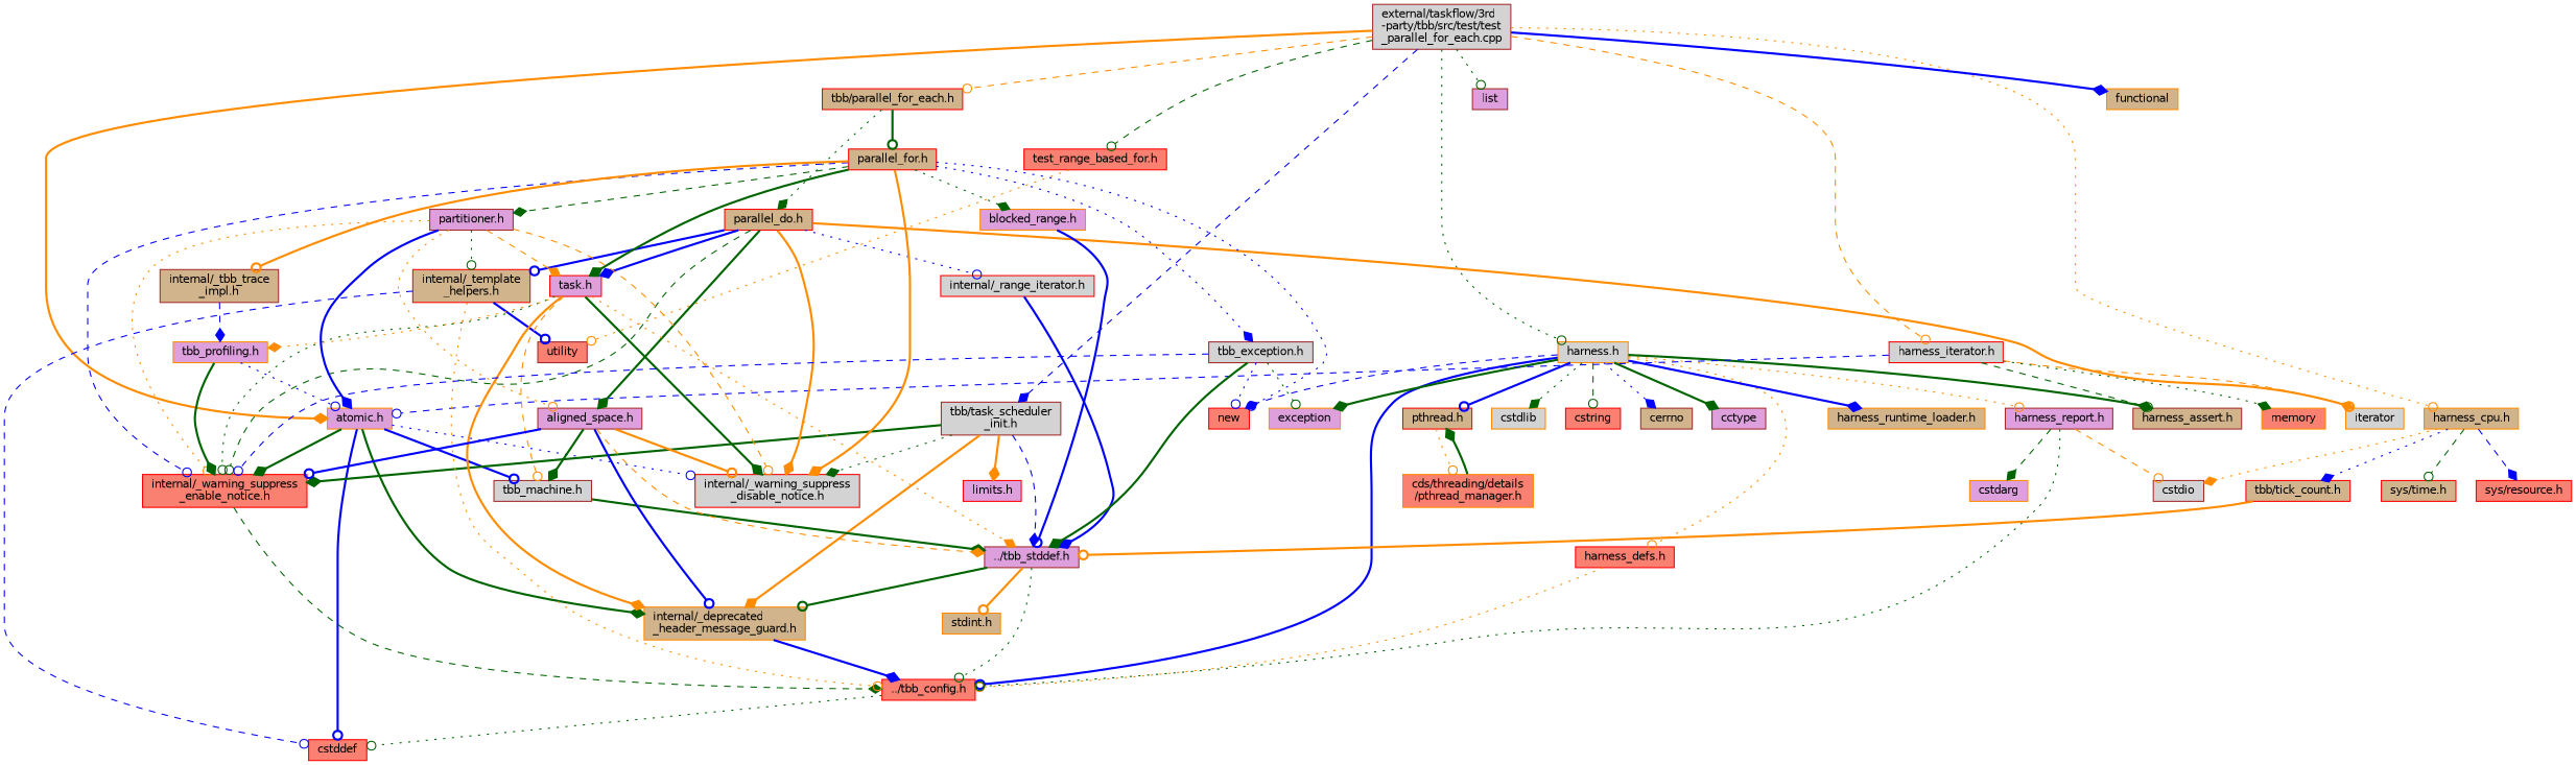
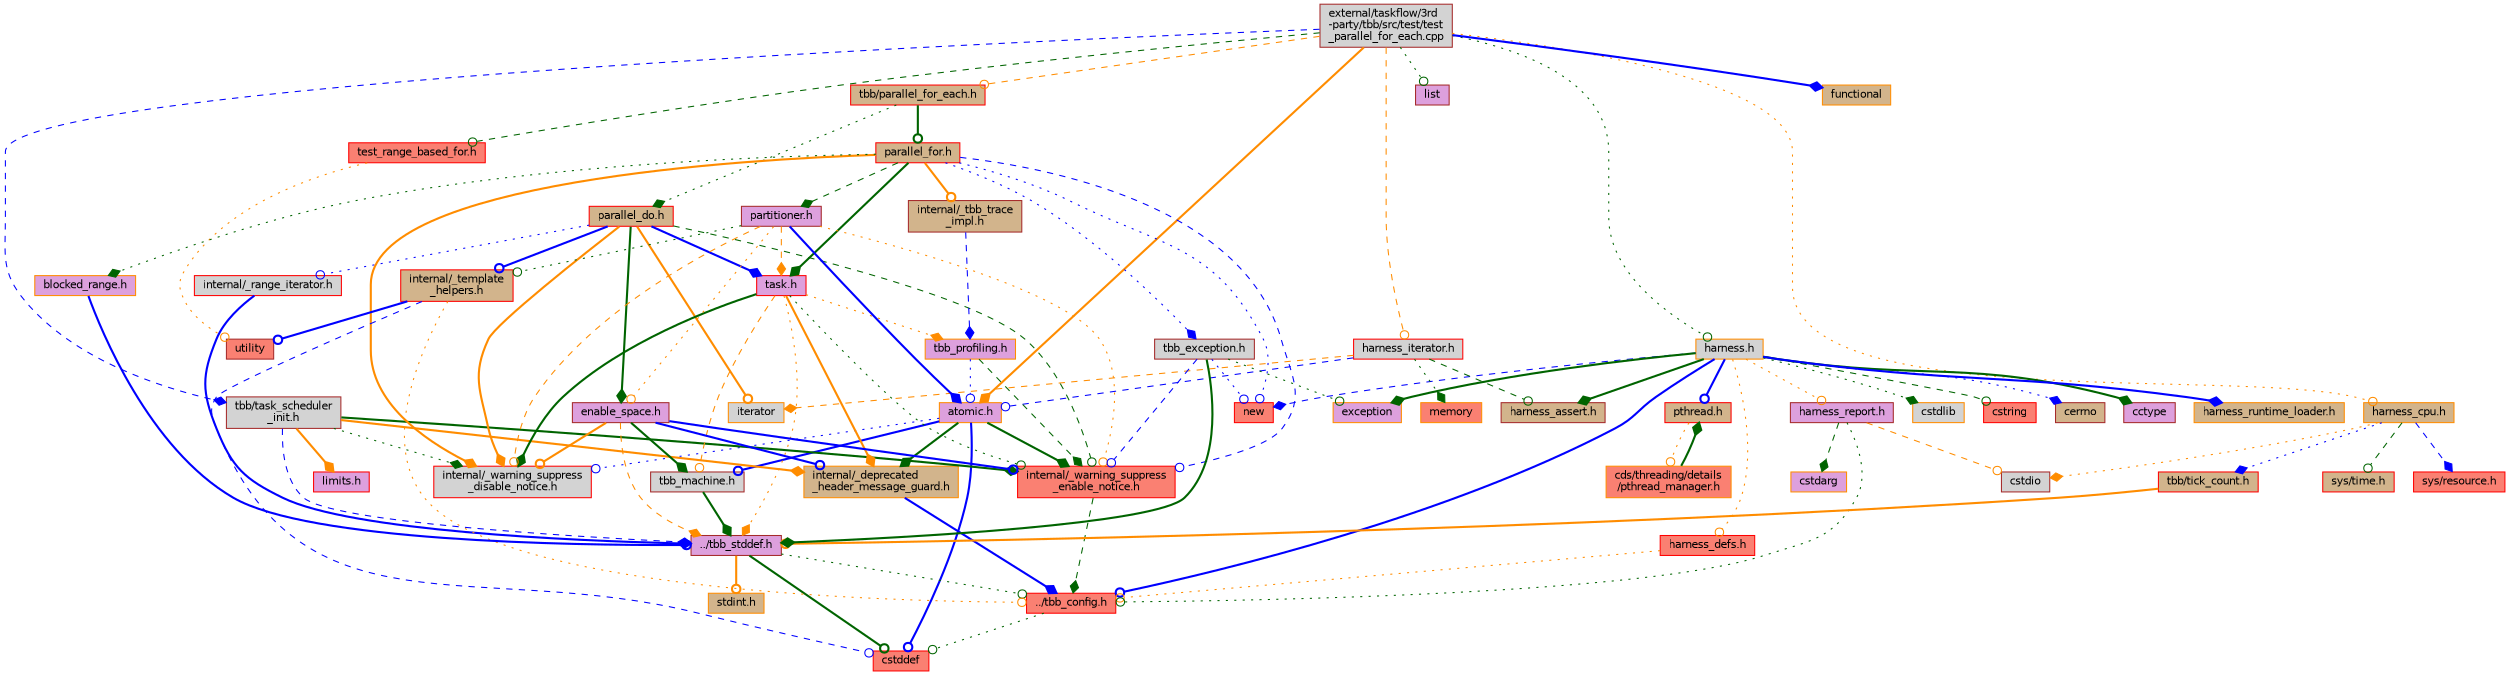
  digraph {
    node [color=red fillcolor=tan fontname=Helvetica fontsize=10 shape=box style=filled]
    edge [arrowhead=odot color=darkgreen fontname=Helvetica fontsize=10 labelfontname=Helvetica labelfontsize=10 style=bold]
    n1 [color=brown fillcolor=lightgrey fontcolor=black height=0.2 label="external/taskflow/3rd\l-party/tbb/src/test/test\l_parallel_for_each.cpp" width=0.4]
    n2 [height=0.2 label="tbb/parallel_for_each.h" width=0.4]
    n3 [color=darkorange fillcolor=plum height=0.2 label="atomic.h" width=0.4]
    n4 [color=brown fillcolor=lightgrey height=0.2 label="tbb/task_scheduler\l_init.h" width=0.4]
    n5 [color=darkorange fillcolor=lightgrey height=0.2 label="harness.h" width=0.4]
    n6 [fillcolor=lightgrey height=0.2 label="harness_iterator.h" width=0.4]
    n7 [color=brown fillcolor=plum height=0.2 label=list width=0.4]
    n8 [color=darkorange height=0.2 label="harness_cpu.h" width=0.4]
    n9 [fillcolor=salmon height=0.2 label="test_range_based_for.h" width=0.4]
    n10 [color=darkorange height=0.2 label=functional width=0.4]
    n11 [height=0.2 label="parallel_do.h" width=0.4]
    n12 [height=0.2 label="parallel_for.h" width=0.4]
    n13 [fillcolor=salmon height=0.2 label="internal/_warning_suppress\l_enable_notice.h" width=0.4]
    n14 [fillcolor=lightgrey height=0.2 label="internal/_warning_suppress\l_disable_notice.h" width=0.4]
    n15 [fillcolor=salmon height=0.2 label=cstddef width=0.4]
    n16 [color=darkorange height=0.2 label="internal/_deprecated\l_header_message_guard.h" width=0.4]
    n17 [color=brown fillcolor=lightgrey height=0.2 label="tbb_machine.h" width=0.4]
    n18 [color=brown fillcolor=plum height=0.2 label="../tbb_stddef.h" width=0.4]
    n19 [fillcolor=plum height=0.2 label="limits.h" width=0.4]
    n20 [fillcolor=salmon height=0.2 label="../tbb_config.h" width=0.4]
    n21 [fillcolor=salmon height=0.2 label=new width=0.4]
    n22 [color=darkorange fillcolor=plum height=0.2 label=exception width=0.4]
    n23 [fillcolor=salmon height=0.2 label="harness_defs.h" width=0.4]
    n24 [color=darkorange fillcolor=lightgrey height=0.2 label=cstdlib width=0.4]
    n25 [fillcolor=salmon height=0.2 label=cstring width=0.4]
    n26 [color=brown height=0.2 label=cerrno width=0.4]
    n27 [color=brown fillcolor=plum height=0.2 label=cctype width=0.4]
    n28 [height=0.2 label="pthread.h" width=0.4]
    n29 [color=darkorange height=0.2 label="harness_runtime_loader.h" width=0.4]
    n30 [color=brown fillcolor=plum height=0.2 label="harness_report.h" width=0.4]
    n31 [color=brown height=0.2 label="harness_assert.h" width=0.4]
    n32 [color=darkorange fillcolor=lightgrey height=0.2 label=iterator width=0.4]
    n33 [color=darkorange fillcolor=salmon height=0.2 label=memory width=0.4]
    n34 [color=brown fillcolor=lightgrey height=0.2 label=cstdio width=0.4]
    n35 [height=0.2 label="sys/time.h" width=0.4]
    n36 [fillcolor=salmon height=0.2 label="sys/resource.h" width=0.4]
    n37 [height=0.2 label="tbb/tick_count.h" width=0.4]
    n38 [color=brown fillcolor=salmon height=0.2 label=utility width=0.4]
    n39 [fillcolor=lightgrey height=0.2 label="internal/_range_iterator.h" width=0.4]
    n40 [height=0.2 label="internal/_template\l_helpers.h" width=0.4]
    n41 [fillcolor=plum height=0.2 label="task.h" width=0.4]
-   n42 [color=brown fillcolor=plum height=0.2 label="aligned_space.h" width=0.4]
+   n42 [color=brown fillcolor=plum height=0.2 label="enable_space.h" width=0.4]
    n43 [color=brown fillcolor=plum height=0.2 label="partitioner.h" width=0.4]
    n44 [color=darkorange fillcolor=plum height=0.2 label="blocked_range.h" width=0.4]
    n45 [color=brown fillcolor=lightgrey height=0.2 label="tbb_exception.h" width=0.4]
    n46 [color=brown height=0.2 label="internal/_tbb_trace\l_impl.h" width=0.4]
    n47 [color=darkorange fillcolor=plum height=0.2 label="tbb_profiling.h" width=0.4]
    n48 [color=darkorange height=0.2 label="stdint.h" width=0.4]
    n49 [color=darkorange fillcolor=salmon height=0.2 label="cds/threading/details\l/pthread_manager.h" width=0.4]
    n50 [color=darkorange fillcolor=plum height=0.2 label=cstdarg width=0.4]
    n1 -> n2 [color=darkorange style=dashed]
    n1 -> n3 [arrowhead=diamond color=darkorange]
    n1 -> n4 [arrowhead=diamond color=blue style=dashed]
    n1 -> n5 [style=dotted]
    n1 -> n6 [color=darkorange style=dashed]
    n1 -> n7 [style=dotted]
    n1 -> n8 [color=darkorange style=dotted]
    n1 -> n9 [style=dashed]
    n1 -> n10 [arrowhead=diamond color=blue]
    n2 -> n11 [arrowhead=diamond style=dotted]
    n2 -> n12
    n3 -> n13 [arrowhead=diamond]
    n3 -> n14 [color=blue style=dotted]
    n3 -> n15 [color=blue]
    n3 -> n16 [arrowhead=diamond]
    n3 -> n17 [color=blue]
    n4 -> n13 [arrowhead=diamond]
    n4 -> n14 [arrowhead=diamond style=dotted]
    n4 -> n16 [arrowhead=diamond color=darkorange]
    n4 -> n18 [arrowhead=diamond color=blue style=dashed]
    n4 -> n19 [arrowhead=diamond color=darkorange]
    n5 -> n20 [color=blue]
    n5 -> n21 [arrowhead=diamond color=blue style=dashed]
    n5 -> n22 [arrowhead=diamond]
    n5 -> n23 [color=darkorange style=dotted]
    n5 -> n24 [arrowhead=diamond style=dotted]
    n5 -> n25 [style=dashed]
    n5 -> n26 [arrowhead=diamond color=blue style=dotted]
    n5 -> n27 [arrowhead=diamond]
    n5 -> n28 [color=blue]
    n5 -> n29 [arrowhead=diamond color=blue]
    n5 -> n30 [color=darkorange style=dotted]
    n5 -> n31 [arrowhead=diamond]
    n6 -> n3 [color=blue style=dashed]
    n6 -> n31 [style=dashed]
    n6 -> n32 [arrowhead=diamond color=darkorange style=dashed]
    n6 -> n33 [arrowhead=diamond style=dotted]
    n8 -> n34 [arrowhead=diamond color=darkorange style=dotted]
    n8 -> n35 [style=dashed]
    n8 -> n36 [arrowhead=diamond color=blue style=dashed]
    n8 -> n37 [arrowhead=diamond color=blue style=dotted]
    n9 -> n38 [color=darkorange style=dotted]
    n11 -> n13 [style=dashed]
    n11 -> n14 [arrowhead=diamond color=darkorange]
    n11 -> n32 [color=darkorange]
    n11 -> n39 [color=blue style=dotted]
    n11 -> n40 [color=blue]
    n11 -> n41 [arrowhead=diamond color=blue]
    n11 -> n42 [arrowhead=diamond]
    n12 -> n13 [color=blue style=dashed]
    n12 -> n14 [arrowhead=diamond color=darkorange]
    n12 -> n21 [color=blue style=dotted]
    n12 -> n41 [arrowhead=diamond]
    n12 -> n43 [arrowhead=diamond style=dashed]
    n12 -> n44 [arrowhead=diamond style=dotted]
    n12 -> n45 [arrowhead=diamond color=blue style=dotted]
    n12 -> n46 [color=darkorange]
    n13 -> n20 [arrowhead=diamond style=dashed]
    n16 -> n20 [arrowhead=diamond color=blue]
    n17 -> n18 [arrowhead=diamond]
-   n18 -> n16
+   n18 -> n15
    n18 -> n20 [style=dotted]
    n18 -> n48 [color=darkorange]
    n20 -> n15 [style=dotted]
    n23 -> n20 [color=darkorange style=dotted]
    n28 -> n49 [color=darkorange style=dotted]
    n30 -> n20 [style=dotted]
    n30 -> n34 [color=darkorange style=dashed]
    n30 -> n50 [arrowhead=diamond style=dashed]
    n37 -> n18 [color=darkorange]
    n39 -> n18 [arrowhead=diamond color=blue]
    n40 -> n15 [color=blue style=dashed]
    n40 -> n20 [color=darkorange style=dotted]
    n40 -> n38 [color=blue]
    n41 -> n13 [style=dotted]
    n41 -> n14 [arrowhead=diamond]
    n41 -> n16 [arrowhead=diamond color=darkorange]
    n41 -> n17 [color=darkorange style=dashed]
    n41 -> n18 [arrowhead=diamond color=darkorange style=dotted]
    n41 -> n47 [arrowhead=diamond color=darkorange style=dotted]
    n42 -> n13 [color=blue]
    n42 -> n14 [color=darkorange]
    n42 -> n16 [color=blue]
    n42 -> n17 [arrowhead=diamond]
    n42 -> n18 [arrowhead=diamond color=darkorange style=dashed]
    n43 -> n3 [arrowhead=diamond color=blue]
    n43 -> n13 [color=darkorange style=dotted]
    n43 -> n14 [color=darkorange style=dashed]
    n43 -> n40 [style=dotted]
    n43 -> n41 [arrowhead=diamond color=darkorange style=dashed]
    n43 -> n42 [color=darkorange style=dotted]
    n44 -> n18 [color=blue]
    n45 -> n13 [color=blue style=dashed]
    n45 -> n18 [arrowhead=diamond]
    n45 -> n21 [color=blue style=dotted]
    n45 -> n22 [style=dotted]
    n46 -> n47 [arrowhead=diamond color=blue style=dashed]
    n47 -> n3 [color=blue style=dotted]
-   n47 -> n13 [arrowhead=diamond]
+   n47 -> n13 [arrowhead=diamond style=dashed]
    n49 -> n28 [arrowhead=diamond]
  }
